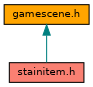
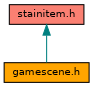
  digraph {
    node [color=black fontname=Helvetica fontsize=10 shape=record style=filled]
    n1 [fillcolor=salmon fontcolor=black height=0.2 label="stainitem.h" width=0.4]
    n2 [fillcolor=orange height=0.2 label="gamescene.h" width=0.4]
-   n2 -> n1 [color=teal dir=back fontname=Helvetica fontsize=10 labelfontname=Helvetica labelfontsize=10 style=solid]
+   n1 -> n2 [color=teal dir=back fontname=Helvetica fontsize=10 labelfontname=Helvetica labelfontsize=10 style=solid]
  }
